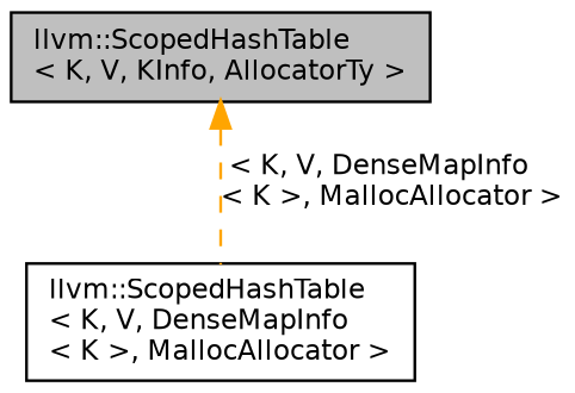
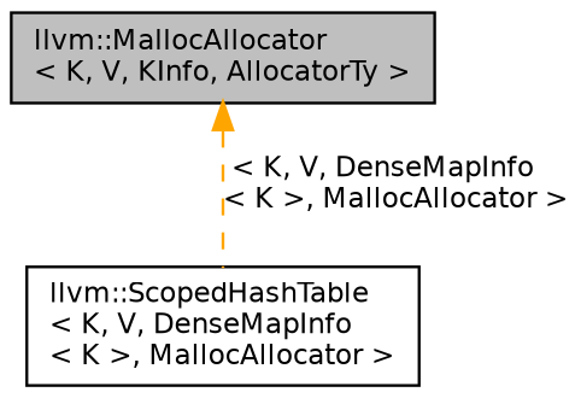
  digraph {
    node [color=black fontname=Helvetica fontsize=10 shape=record]
-   n1 [fillcolor=grey75 fontcolor=black height=0.2 label="llvm::ScopedHashTable\l\< K, V, KInfo, AllocatorTy \>" style=filled width=0.4]
+   n1 [fillcolor=grey75 fontcolor=black height=0.2 label="llvm::MallocAllocator\l\< K, V, KInfo, AllocatorTy \>" style=filled width=0.4]
    n2 [height=0.2 label="llvm::ScopedHashTable\l\< K, V, DenseMapInfo\l\< K \>, MallocAllocator \>" width=0.4]
    n1 -> n2 [color=orange dir=back fontname=Helvetica fontsize=10 label=" \< K, V, DenseMapInfo\l\< K \>, MallocAllocator \>" labelfontname=Helvetica labelfontsize=10 style=dashed]
  }
